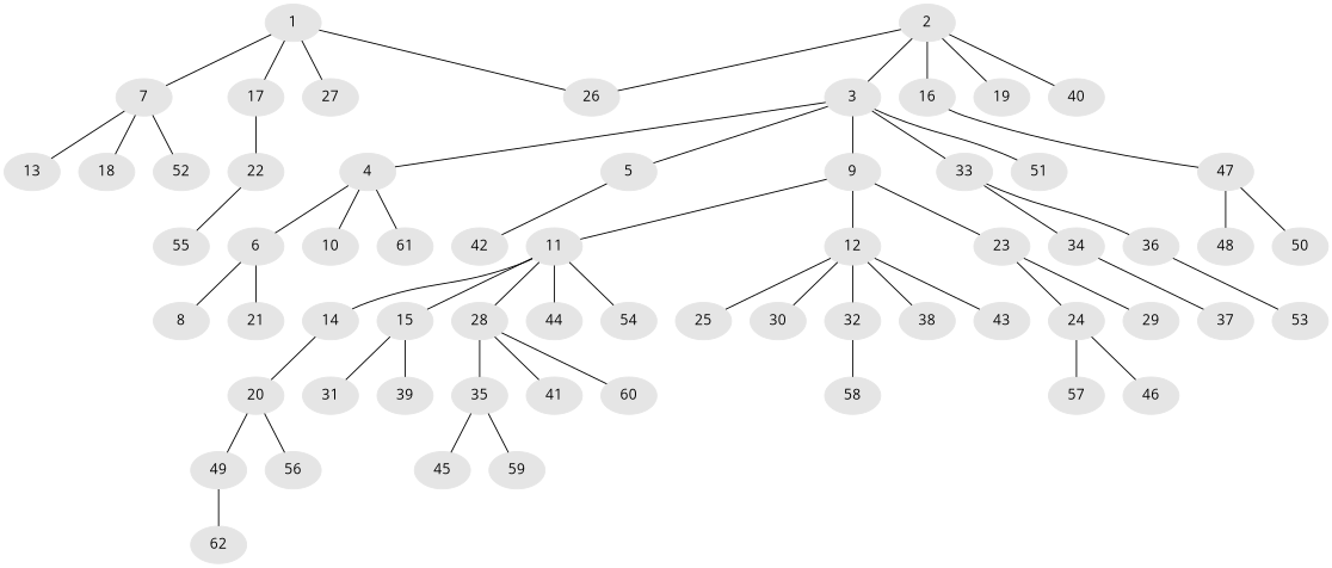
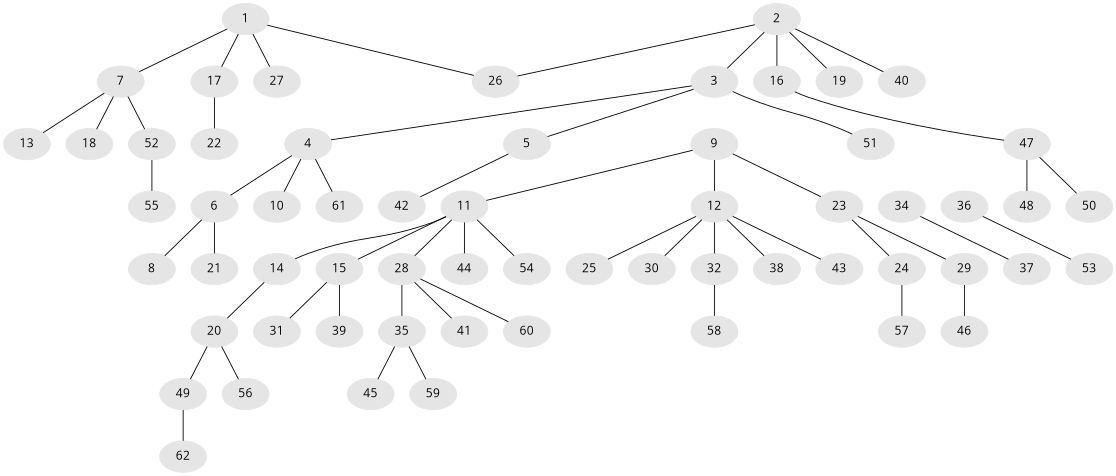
  graph {
    fontname="Open Sans"
    node [color=gray90 fontname="Open Sans" style=filled]
    edge [fontname="Open Sans"]
    1
    7
    17
    27
    26
    2
    3
    16
    19
    40
    13
    18
    52
    22
    4
    5
    9
-   33
    51
    47
    6
    10
    61
    42
    11
    12
    23
    34
    36
    8
    21
    14
    15
    28
    44
    54
    25
    30
    32
    38
    43
    24
    29
    20
    31
    39
    35
    41
    60
    58
    49
    56
    48
    50
    55
    62
    57
    46
    45
    59
    37
    53
    1 -- 7
    1 -- 17
    1 -- 27
    1 -- 26
    7 -- 13
    7 -- 18
    7 -- 52
    17 -- 22
    2 -- 26
    2 -- 3
    2 -- 16
    2 -- 19
    2 -- 40
    3 -- 4
    3 -- 5
-   3 -- 9
-   3 -- 33
    3 -- 51
    16 -- 47
-   22 -- 55
+   52 -- 55
    4 -- 6
    4 -- 10
    4 -- 61
    5 -- 42
    9 -- 11
    9 -- 12
    9 -- 23
-   33 -- 34
-   33 -- 36
    47 -- 48
    47 -- 50
    6 -- 8
    6 -- 21
    11 -- 14
    11 -- 15
    11 -- 28
    11 -- 44
    11 -- 54
    12 -- 25
    12 -- 30
    12 -- 32
    12 -- 38
    12 -- 43
    23 -- 24
    23 -- 29
    34 -- 37
    36 -- 53
    14 -- 20
    15 -- 31
    15 -- 39
    28 -- 35
    28 -- 41
    28 -- 60
    32 -- 58
    24 -- 57
-   24 -- 46
+   29 -- 46
    20 -- 49
    20 -- 56
    35 -- 45
    35 -- 59
    49 -- 62
  }
